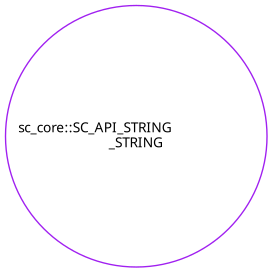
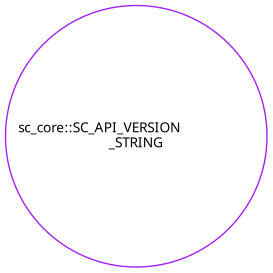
  digraph {
    rankdir=LR
    fontname="Noto Sans"
-   n1 [color=purple fillcolor=white fontname="Noto Sans" fontsize=10 height=0.2 label="sc_core::SC_API_STRING\l_STRING" shape=circle style=filled width=0.4]
+   n1 [color=purple fillcolor=white fontname="Noto Sans" fontsize=10 height=0.2 label="sc_core::SC_API_VERSION\l_STRING" shape=circle style=filled width=0.4]
  }
